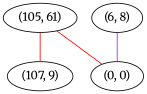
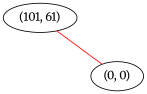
  graph {
    fontname=Merriweather
    node [fontname=Merriweather]
    edge [color=red fontname=Merriweather weight=1]
-   "(105, 61)"
-   "(107, 9)"
+   "(105, 61)" [label="(101, 61)"]
    "(0, 0)"
-   "(6, 8)"
-   "(105, 61)" -- "(107, 9)"
    "(105, 61)" -- "(0, 0)"
-   "(6, 8)" -- "(0, 0)" [color=purple weight=4]
  }
